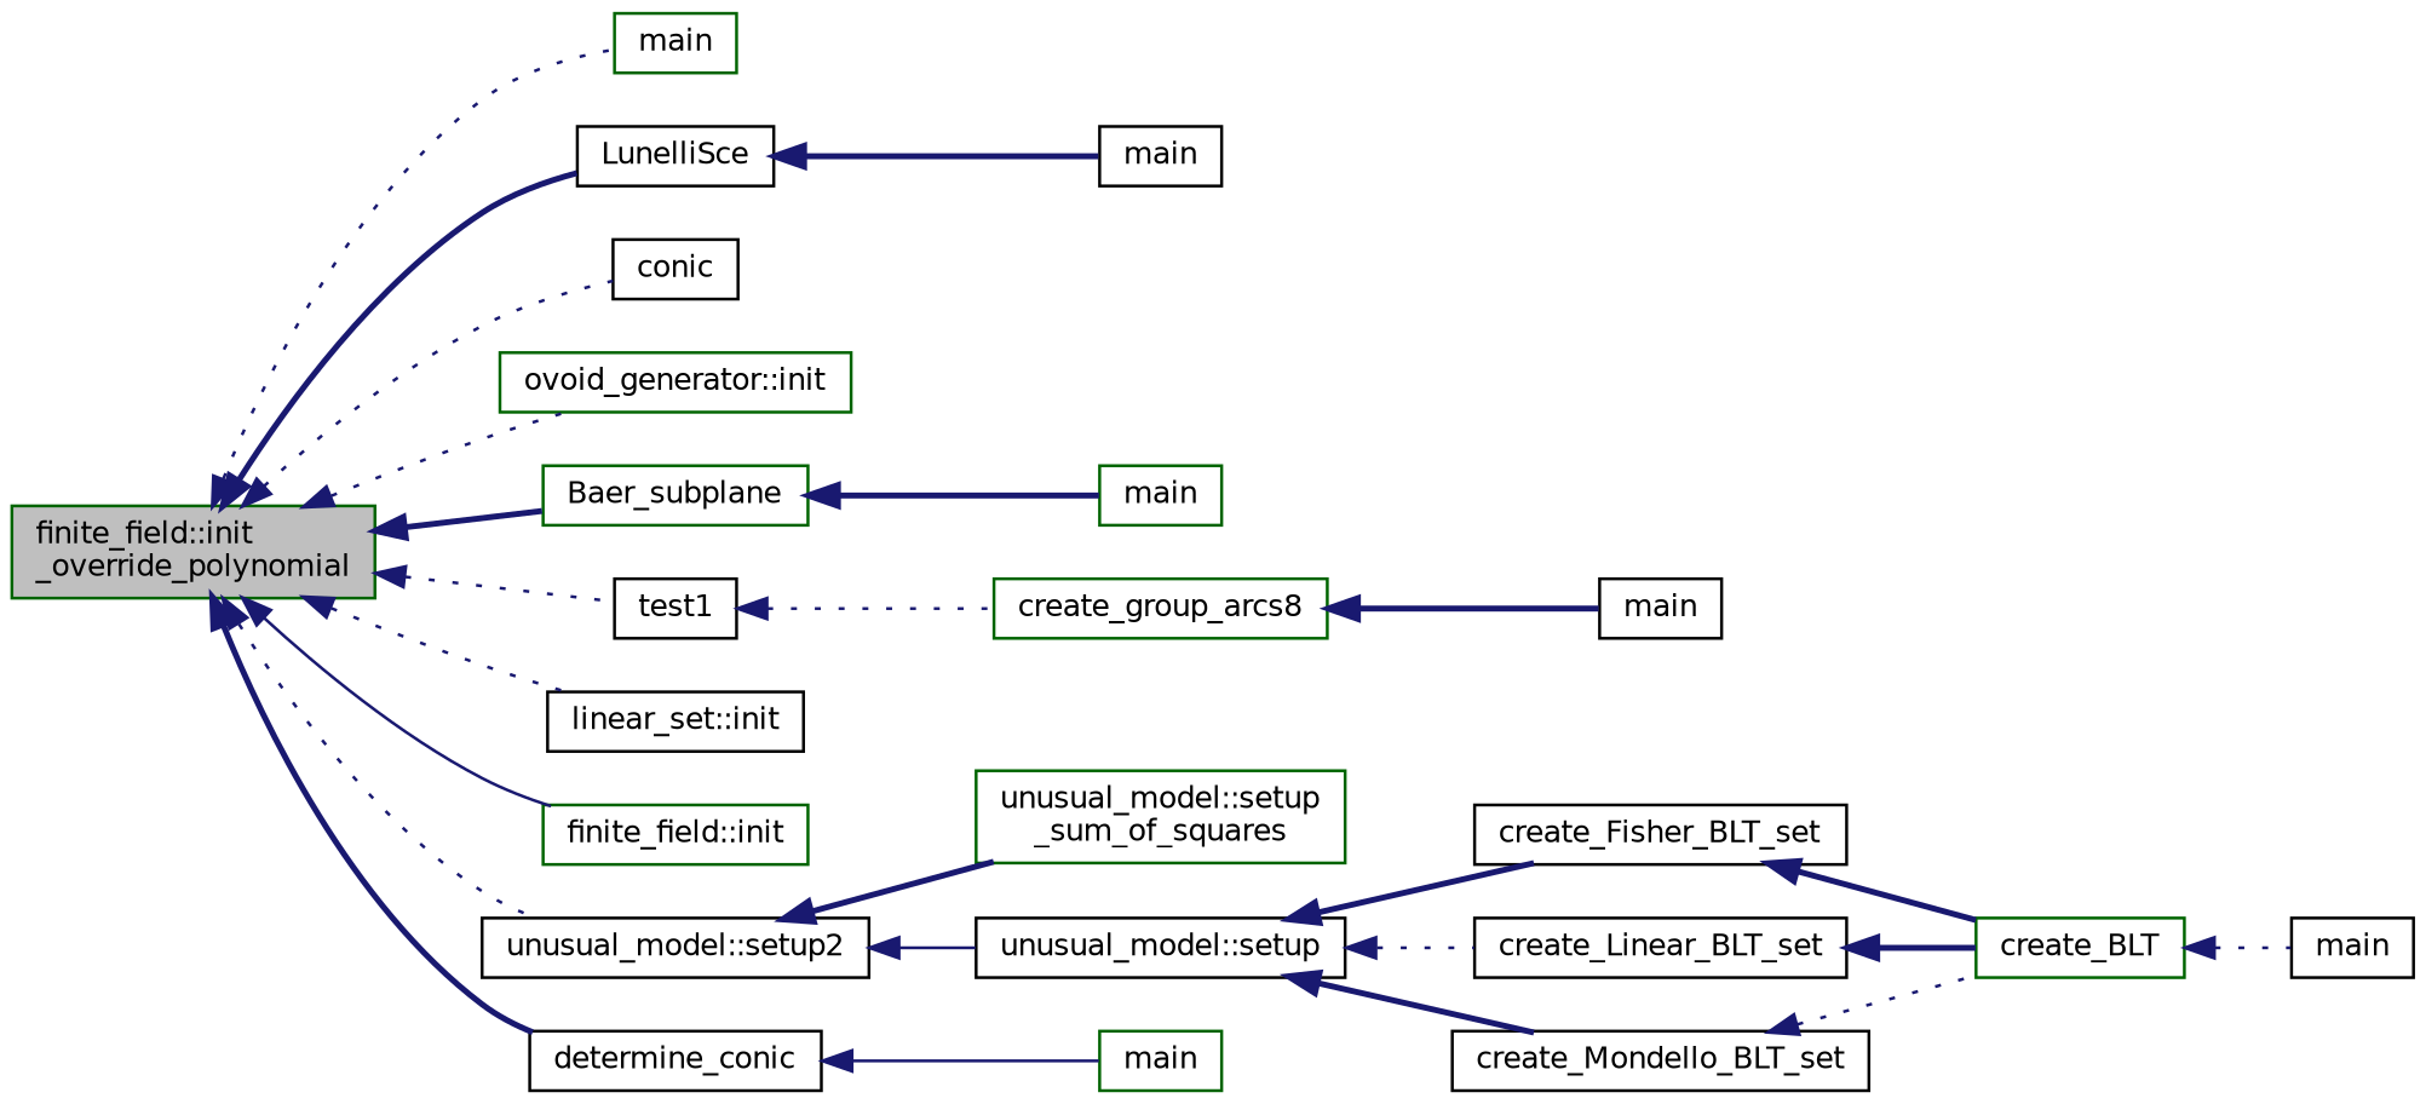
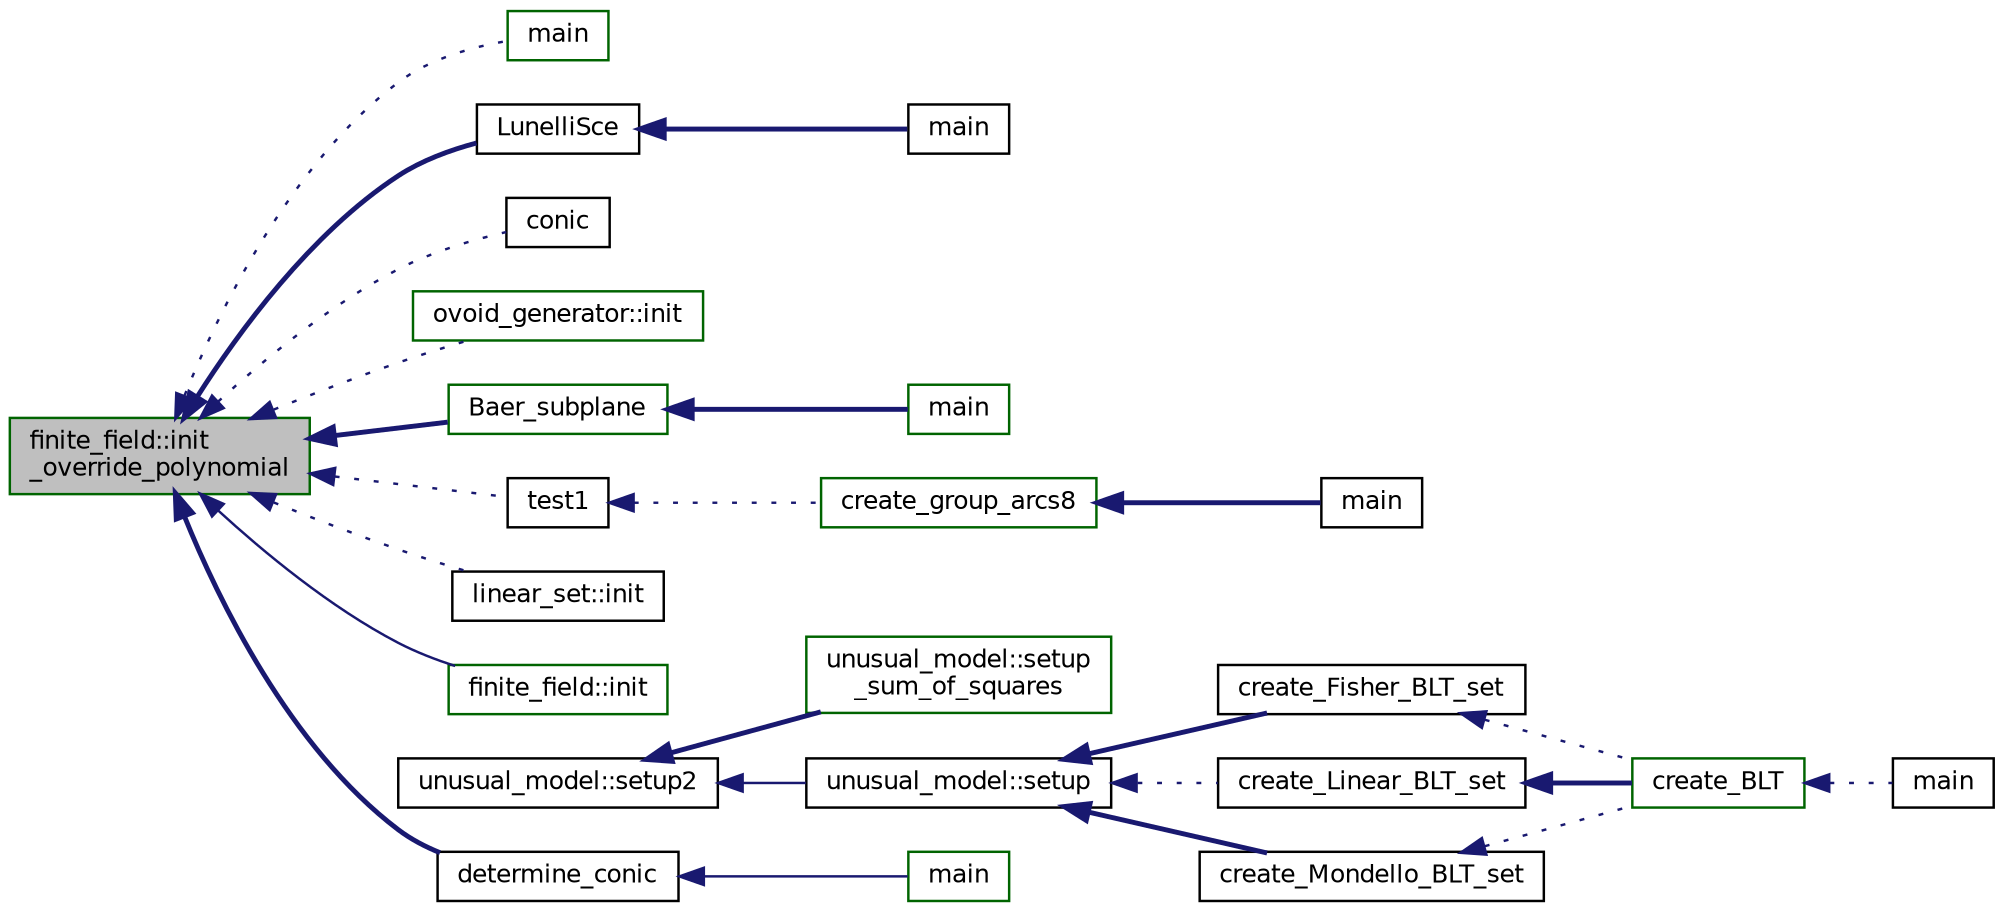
  digraph {
    fontname="DejaVu Sans"
    rankdir=LR
    node [color=black fillcolor=white fontname="DejaVu Sans" fontsize=10 shape=record style=filled]
    edge [color=midnightblue dir=back fontname="DejaVu Sans" fontsize=10 labelfontname=Helvetica labelfontsize=10 style=dotted]
    n1 [color=darkgreen fillcolor=grey75 fontcolor=black height=0.2 label="finite_field::init\l_override_polynomial" width=0.4]
    n2 [color=darkgreen height=0.2 label=main width=0.4]
    n3 [height=0.2 label=LunelliSce width=0.4]
    n4 [height=0.2 label=conic width=0.4]
    n5 [color=darkgreen height=0.2 label="ovoid_generator::init" width=0.4]
    n6 [color=darkgreen height=0.2 label=Baer_subplane width=0.4]
    n7 [height=0.2 label=test1 width=0.4]
    n8 [height=0.2 label="linear_set::init" width=0.4]
    n9 [color=darkgreen height=0.2 label="finite_field::init" width=0.4]
    n10 [height=0.2 label="unusual_model::setup2" width=0.4]
    n11 [height=0.2 label=determine_conic width=0.4]
    n12 [color=darkgreen height=0.2 label=create_group_arcs8 width=0.4]
    n13 [height=0.2 label=main width=0.4]
    n14 [height=0.2 label=main width=0.4]
    n15 [color=darkgreen height=0.2 label=main width=0.4]
    n16 [color=darkgreen height=0.2 label="unusual_model::setup\l_sum_of_squares" width=0.4]
    n17 [height=0.2 label="unusual_model::setup" width=0.4]
    n18 [color=darkgreen height=0.2 label=main width=0.4]
    n19 [height=0.2 label=create_Fisher_BLT_set width=0.4]
    n20 [height=0.2 label=create_Linear_BLT_set width=0.4]
    n21 [height=0.2 label=create_Mondello_BLT_set width=0.4]
    n22 [color=darkgreen height=0.2 label=create_BLT width=0.4]
    n23 [height=0.2 label=main width=0.4]
    n1 -> n2
    n1 -> n3 [style=bold]
    n1 -> n4
    n1 -> n5
    n1 -> n6 [style=bold]
    n1 -> n7
    n1 -> n8
    n1 -> n9 [style=solid]
-   n1 -> n10
    n1 -> n11 [style=bold]
    n3 -> n14 [style=bold]
    n6 -> n15 [style=bold]
    n7 -> n12
    n10 -> n16 [style=bold]
    n10 -> n17 [style=solid]
    n11 -> n18 [style=solid]
    n12 -> n13 [style=bold]
    n17 -> n19 [style=bold]
    n17 -> n20
    n17 -> n21 [style=bold]
-   n19 -> n22 [style=bold]
+   n19 -> n22
    n20 -> n22 [style=bold]
    n21 -> n22
    n22 -> n23
  }
